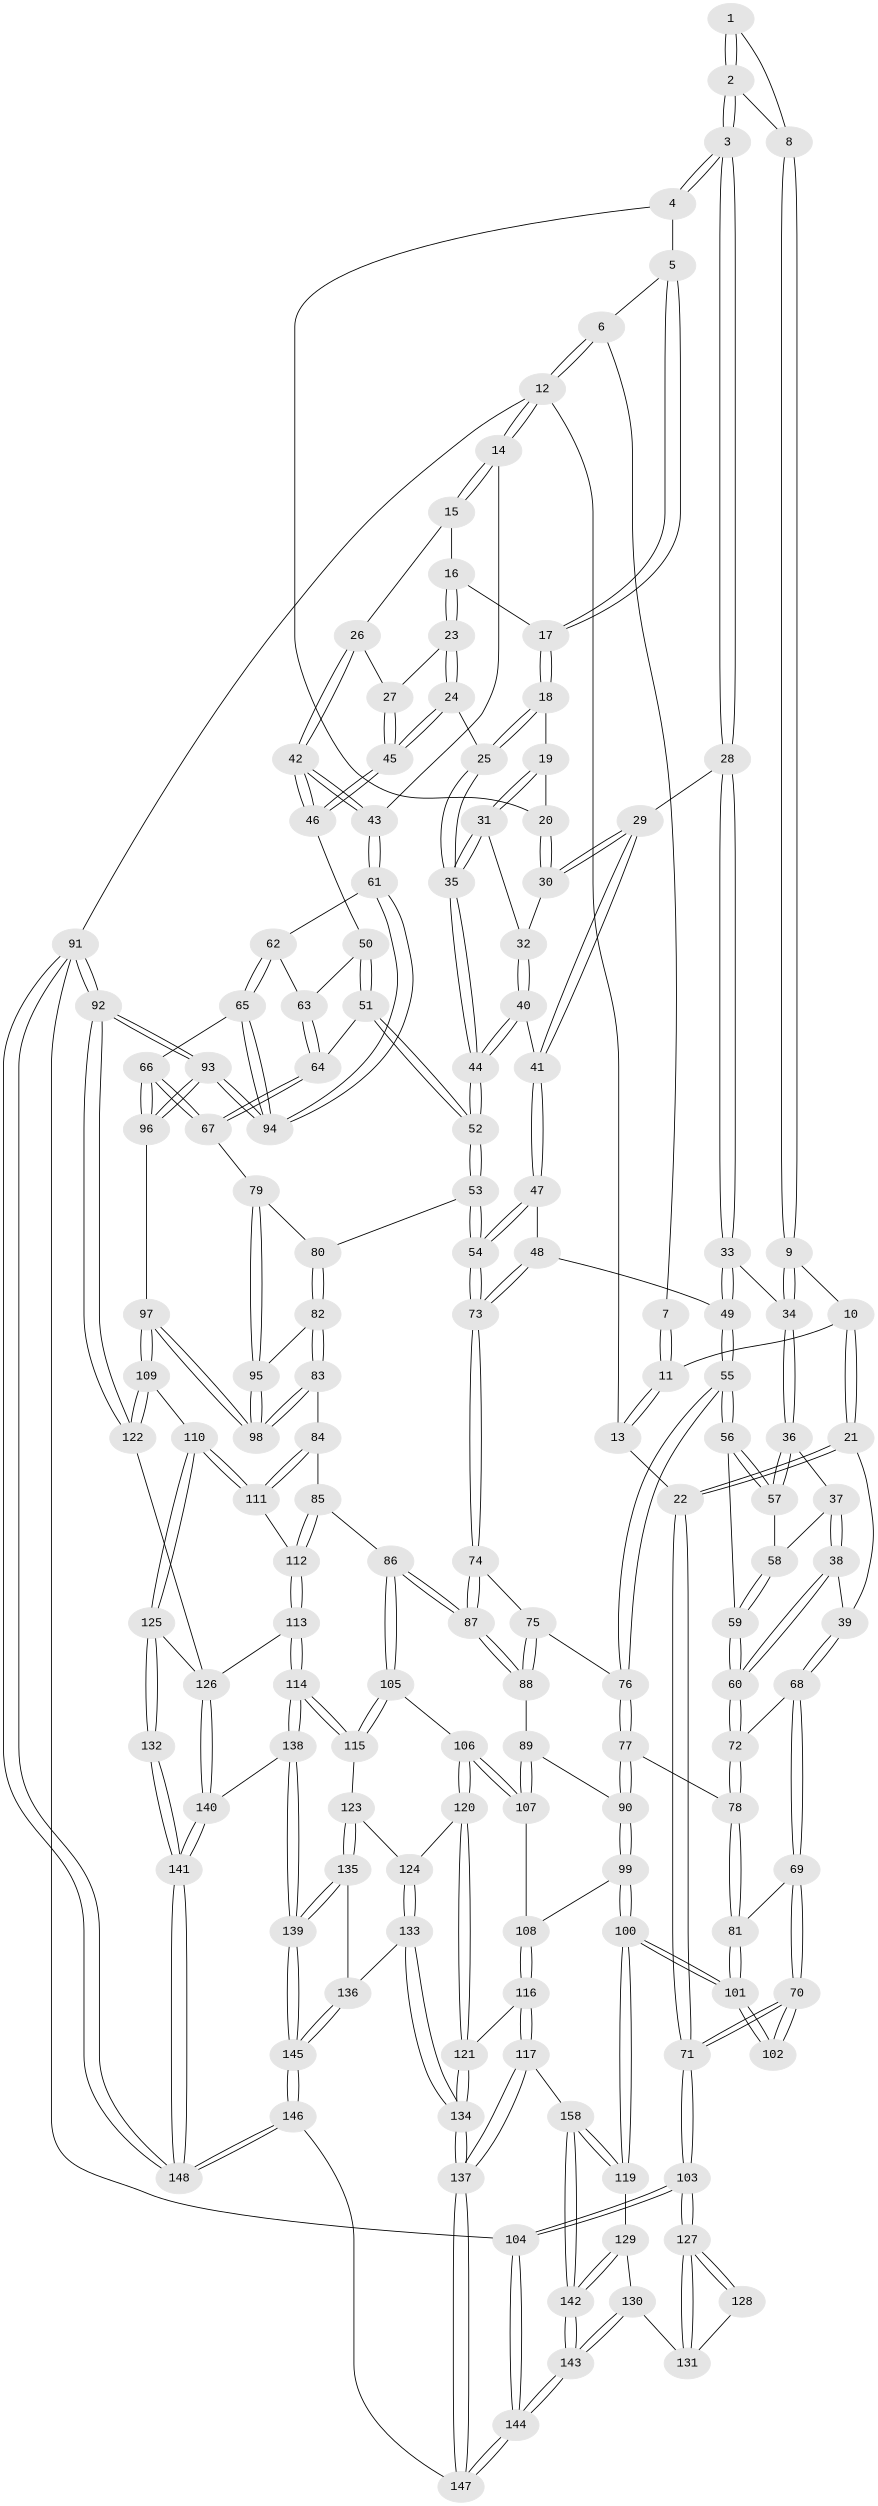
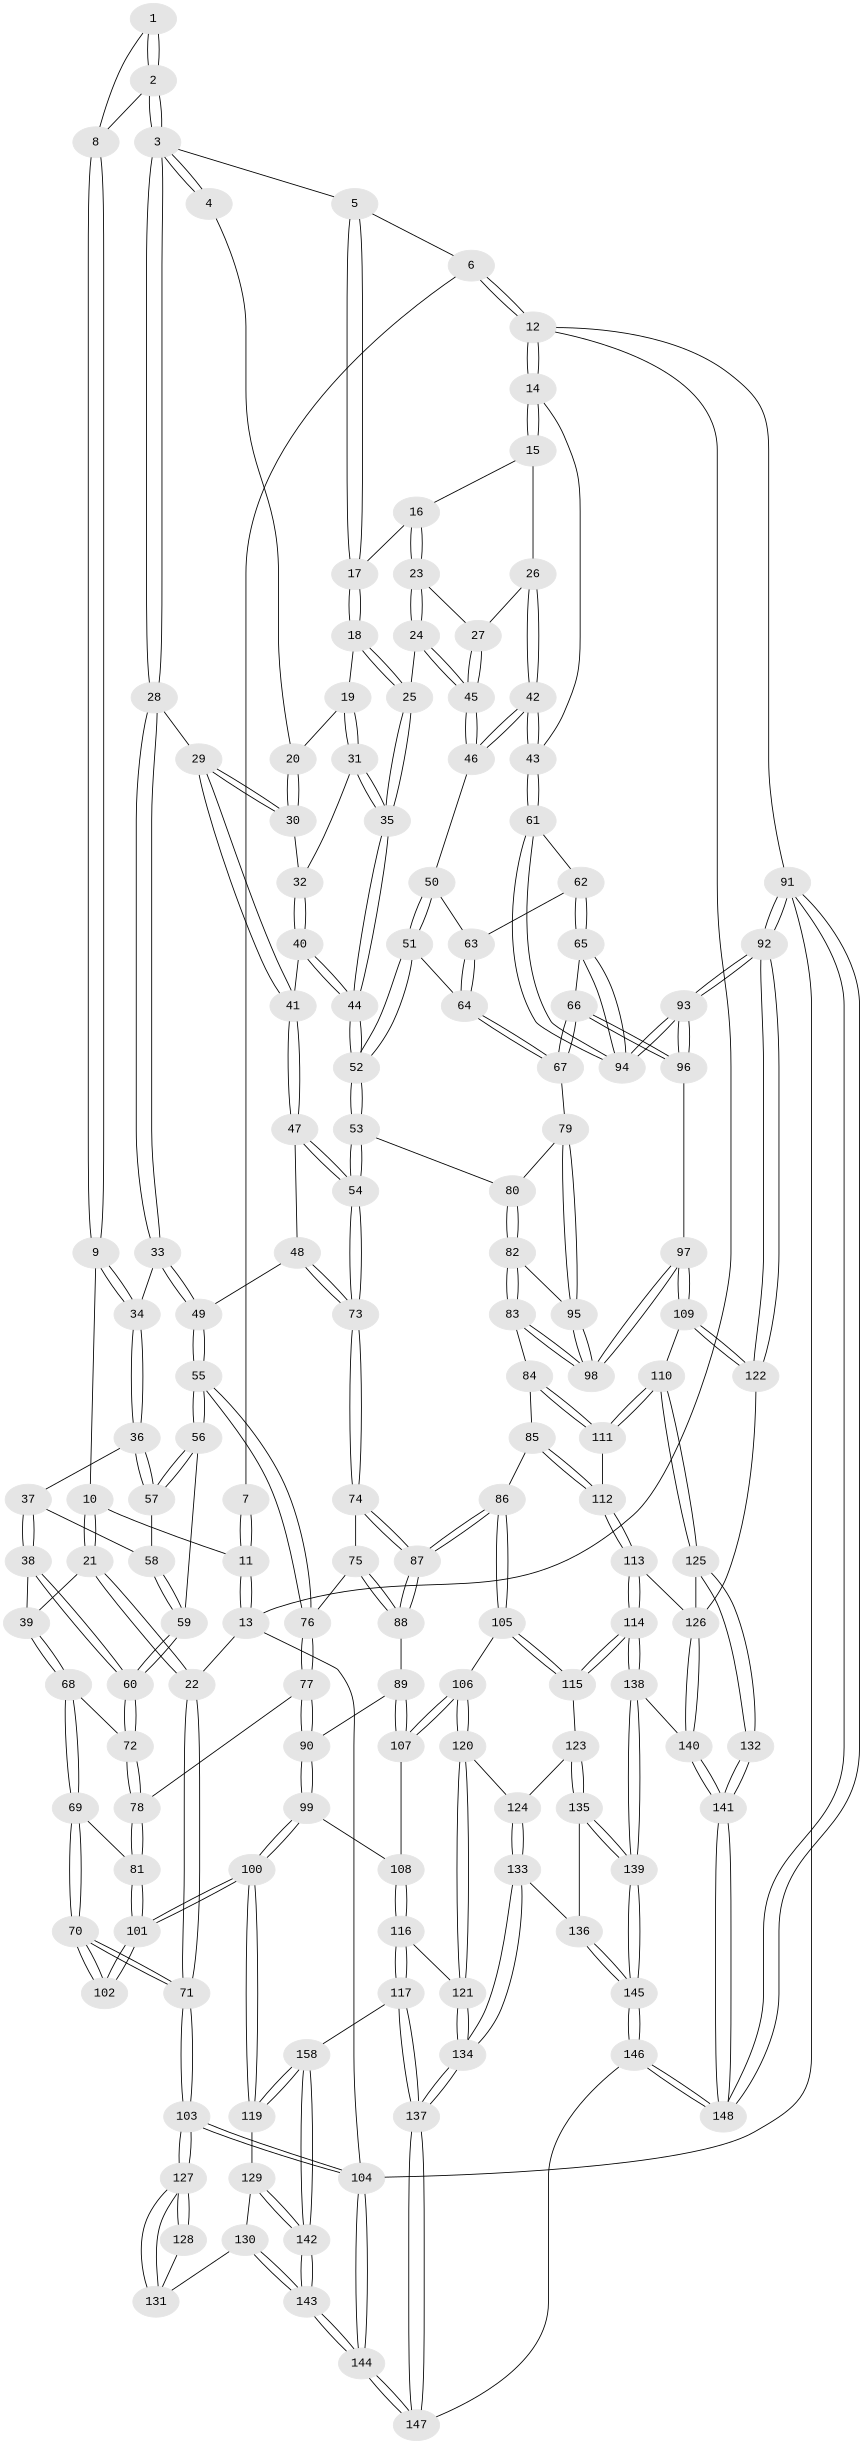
  graph {
    fontname="Liberation Mono"
    node [color=gray90 fontname="Liberation Mono" style=filled]
    edge [fontname="Liberation Mono"]
    1
    2
    8
    3
    9
    4
    28
    5
    20
    29
    33
    6
    17
    30
    7
    12
    18
    11
    13
    14
    91
    10
    34
    21
    36
    22
    39
    104
    15
    43
    92
    148
    71
    144
    16
    26
    61
    23
    27
    42
    24
    19
    25
    31
    35
    32
    68
    103
    45
    46
    44
    41
    49
    47
    40
    55
    37
    57
    52
    38
    58
    60
    59
    72
    69
    48
    54
    50
    62
    94
    53
    51
    63
    73
    74
    56
    76
    64
    67
    80
    82
    77
    78
    65
    66
    79
    96
    97
    95
    70
    81
    102
    101
    127
    75
    87
    88
    89
    90
    99
    98
    83
    84
    85
    111
    86
    112
    105
    113
    106
    115
    107
    108
    100
    93
    122
    126
    109
    110
    119
    116
    129
    128
    131
    147
    120
    123
    121
    124
    117
    125
    132
    114
    138
    140
    139
    135
    n138 [label=158]
    137
    134
    142
    143
    130
    133
    141
    136
    145
    146
    1 -- 2
    1 -- 2
    1 -- 8
    2 -- 8
    2 -- 3
    2 -- 3
    8 -- 9
    8 -- 9
    3 -- 4
    3 -- 4
    3 -- 28
    3 -- 28
    9 -- 10
    9 -- 34
    9 -- 34
-   4 -- 5
+   3 -- 5
    4 -- 20
    28 -- 29
    28 -- 33
    28 -- 33
    5 -- 6
    5 -- 17
    5 -- 17
    20 -- 30
    20 -- 30
    29 -- 30
    29 -- 30
    29 -- 41
    29 -- 41
    33 -- 34
    33 -- 49
    33 -- 49
    6 -- 7
    6 -- 12
    6 -- 12
    17 -- 18
    17 -- 18
    30 -- 32
    7 -- 11
    7 -- 11
    12 -- 13
    12 -- 14
    12 -- 14
    12 -- 91
    18 -- 19
    18 -- 25
    18 -- 25
    11 -- 13
    11 -- 13
    13 -- 22
+   13 -- 104
    14 -- 15
    14 -- 15
    14 -- 43
    91 -- 104
    91 -- 92
    91 -- 92
    91 -- 148
    91 -- 148
    10 -- 11
    10 -- 21
    10 -- 21
    34 -- 36
    34 -- 36
    21 -- 22
    21 -- 22
    21 -- 39
    36 -- 37
    36 -- 57
    36 -- 57
    22 -- 71
    22 -- 71
    39 -- 68
    39 -- 68
    104 -- 144
    104 -- 144
    15 -- 16
    15 -- 26
    43 -- 61
    43 -- 61
    92 -- 93
    92 -- 93
    92 -- 122
    92 -- 122
    71 -- 103
    71 -- 103
    144 -- 147
    144 -- 147
    16 -- 17
    16 -- 23
    16 -- 23
    26 -- 27
    26 -- 42
    26 -- 42
    61 -- 62
    61 -- 94
    61 -- 94
    23 -- 27
    23 -- 24
    23 -- 24
    27 -- 45
    27 -- 45
    42 -- 43
    42 -- 43
    42 -- 46
    42 -- 46
    24 -- 25
    24 -- 45
    24 -- 45
    19 -- 20
    19 -- 31
    19 -- 31
    25 -- 35
    25 -- 35
    31 -- 35
    31 -- 35
    31 -- 32
    35 -- 44
    35 -- 44
    32 -- 40
    32 -- 40
    68 -- 72
    68 -- 69
    68 -- 69
    103 -- 104
    103 -- 104
    103 -- 127
    103 -- 127
    45 -- 46
    45 -- 46
    46 -- 50
    44 -- 52
    44 -- 52
    41 -- 47
    41 -- 47
    49 -- 55
    49 -- 55
    47 -- 48
    47 -- 54
    47 -- 54
    40 -- 44
    40 -- 44
    40 -- 41
    55 -- 56
    55 -- 56
    55 -- 76
    55 -- 76
    37 -- 38
    37 -- 38
    37 -- 58
    57 -- 58
    52 -- 53
    52 -- 53
    38 -- 39
    38 -- 60
    38 -- 60
    58 -- 59
    58 -- 59
    60 -- 72
    60 -- 72
    59 -- 60
    59 -- 60
    72 -- 78
    72 -- 78
    69 -- 70
    69 -- 70
    69 -- 81
    48 -- 49
    48 -- 73
    48 -- 73
    54 -- 73
    54 -- 73
    50 -- 51
    50 -- 51
    50 -- 63
    62 -- 63
    62 -- 65
    62 -- 65
    53 -- 54
    53 -- 54
    53 -- 80
    51 -- 52
    51 -- 52
    51 -- 64
    63 -- 64
    63 -- 64
    73 -- 74
    73 -- 74
    74 -- 75
    74 -- 87
    74 -- 87
    56 -- 57
    56 -- 57
    56 -- 59
    76 -- 77
    76 -- 77
    64 -- 67
    64 -- 67
    67 -- 79
    80 -- 82
    80 -- 82
    82 -- 95
    82 -- 83
    82 -- 83
    77 -- 78
    77 -- 90
    77 -- 90
    78 -- 81
    78 -- 81
    65 -- 94
    65 -- 94
    65 -- 66
    66 -- 67
    66 -- 67
    66 -- 96
    66 -- 96
    79 -- 80
    79 -- 95
    79 -- 95
    96 -- 97
    97 -- 98
    97 -- 98
    97 -- 109
    97 -- 109
    95 -- 98
    95 -- 98
    70 -- 71
    70 -- 71
    70 -- 102
    70 -- 102
    81 -- 101
    81 -- 101
    101 -- 102
    101 -- 102
    127 -- 128
    127 -- 128
    127 -- 131
    127 -- 131
    75 -- 76
    75 -- 88
    75 -- 88
    87 -- 88
    87 -- 88
    88 -- 89
    89 -- 90
    89 -- 107
    89 -- 107
    90 -- 99
    90 -- 99
    99 -- 108
    99 -- 100
    99 -- 100
    83 -- 98
    83 -- 98
    83 -- 84
    84 -- 85
    84 -- 111
    84 -- 111
    85 -- 86
    85 -- 112
    85 -- 112
    111 -- 112
    86 -- 87
    86 -- 87
    86 -- 105
    86 -- 105
    112 -- 113
    112 -- 113
    105 -- 106
    105 -- 115
    105 -- 115
    113 -- 126
    113 -- 114
    113 -- 114
    106 -- 107
    106 -- 107
    106 -- 120
    106 -- 120
    115 -- 123
    107 -- 108
    108 -- 116
    108 -- 116
    100 -- 101
    100 -- 101
    100 -- 119
    100 -- 119
    93 -- 94
    93 -- 94
    93 -- 96
    93 -- 96
    122 -- 126
    126 -- 140
    126 -- 140
    109 -- 122
    109 -- 122
    109 -- 110
    110 -- 111
    110 -- 111
    110 -- 125
    110 -- 125
    119 -- 129
    116 -- 121
    116 -- 117
    116 -- 117
    129 -- 142
    129 -- 142
    129 -- 130
    128 -- 131
    120 -- 121
    120 -- 121
    120 -- 124
    123 -- 124
    123 -- 135
    123 -- 135
    121 -- 134
    121 -- 134
    124 -- 133
    124 -- 133
    117 -- n138
    117 -- 137
    117 -- 137
    125 -- 126
    125 -- 132
    125 -- 132
    132 -- 141
    132 -- 141
    114 -- 115
    114 -- 115
    114 -- 138
    114 -- 138
    138 -- 140
    138 -- 139
    138 -- 139
    140 -- 141
    140 -- 141
    139 -- 145
    139 -- 145
    135 -- 139
    135 -- 139
    135 -- 136
    n138 -- 119
    n138 -- 119
    n138 -- 142
    n138 -- 142
    137 -- 147
    137 -- 147
    134 -- 137
    134 -- 137
    142 -- 143
    142 -- 143
    143 -- 144
    143 -- 144
    130 -- 131
    130 -- 143
    130 -- 143
    133 -- 134
    133 -- 134
    133 -- 136
    141 -- 148
    141 -- 148
    136 -- 145
    136 -- 145
    145 -- 146
    145 -- 146
    146 -- 148
    146 -- 148
    146 -- 147
  }
